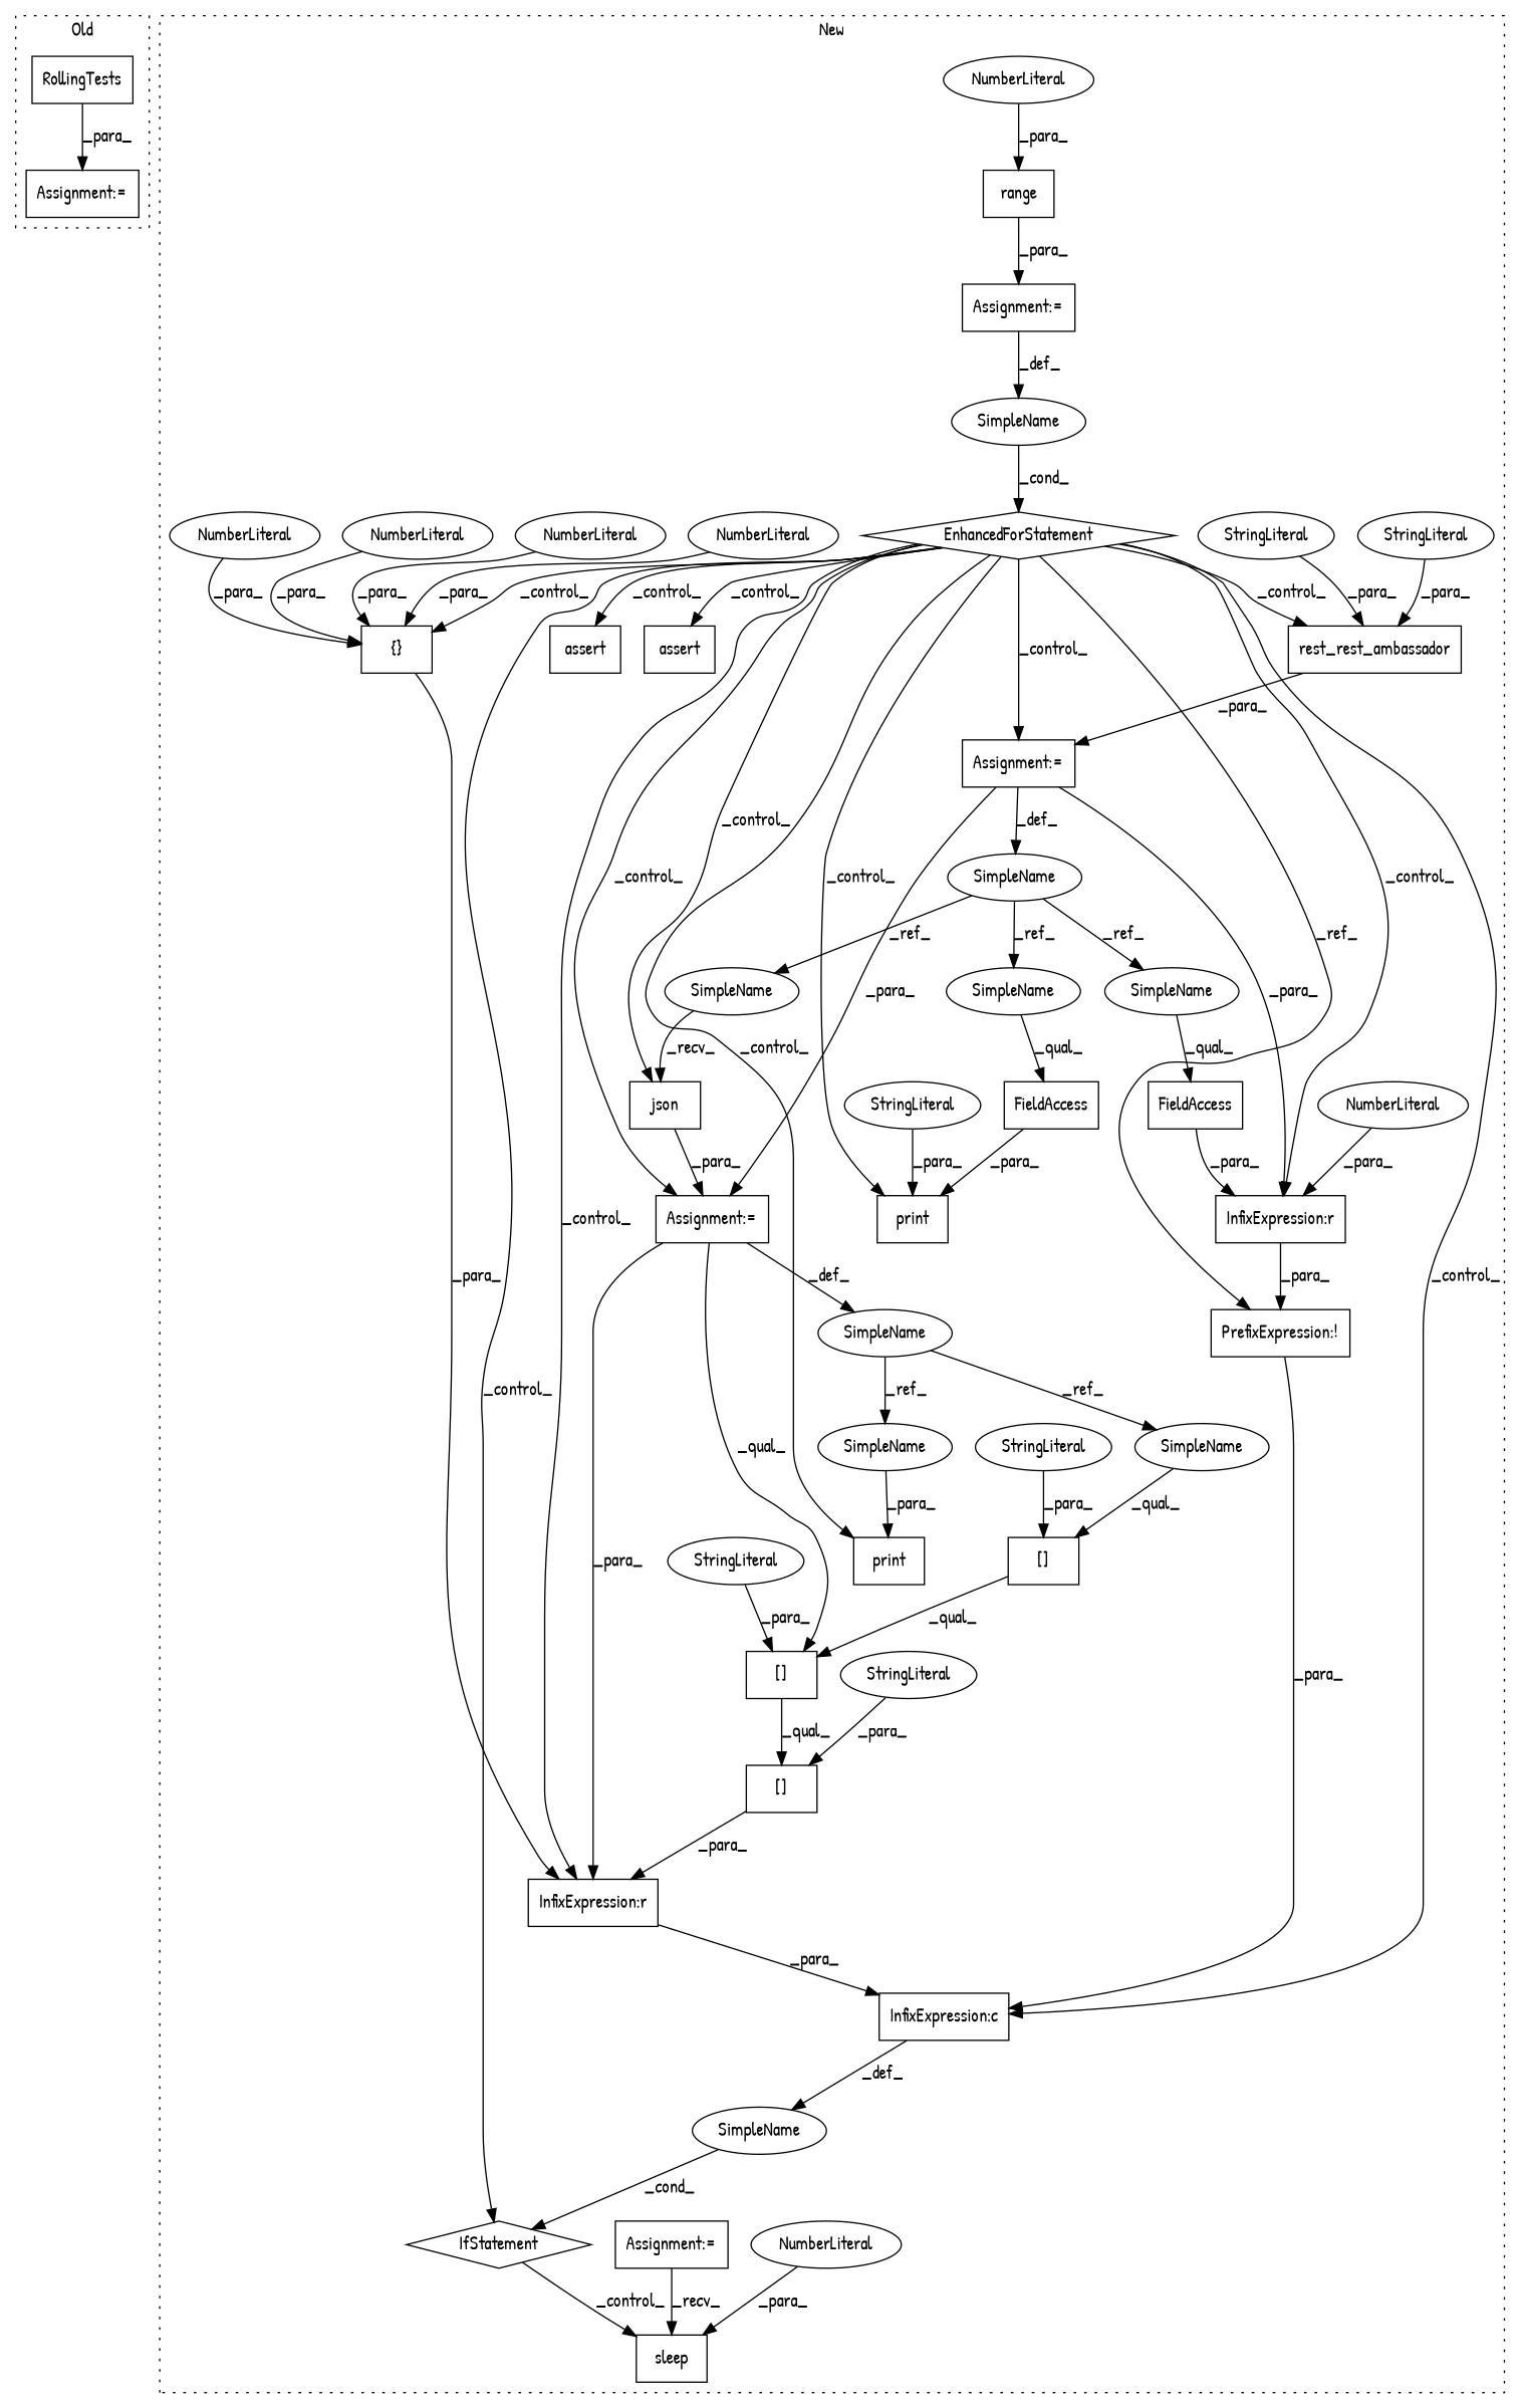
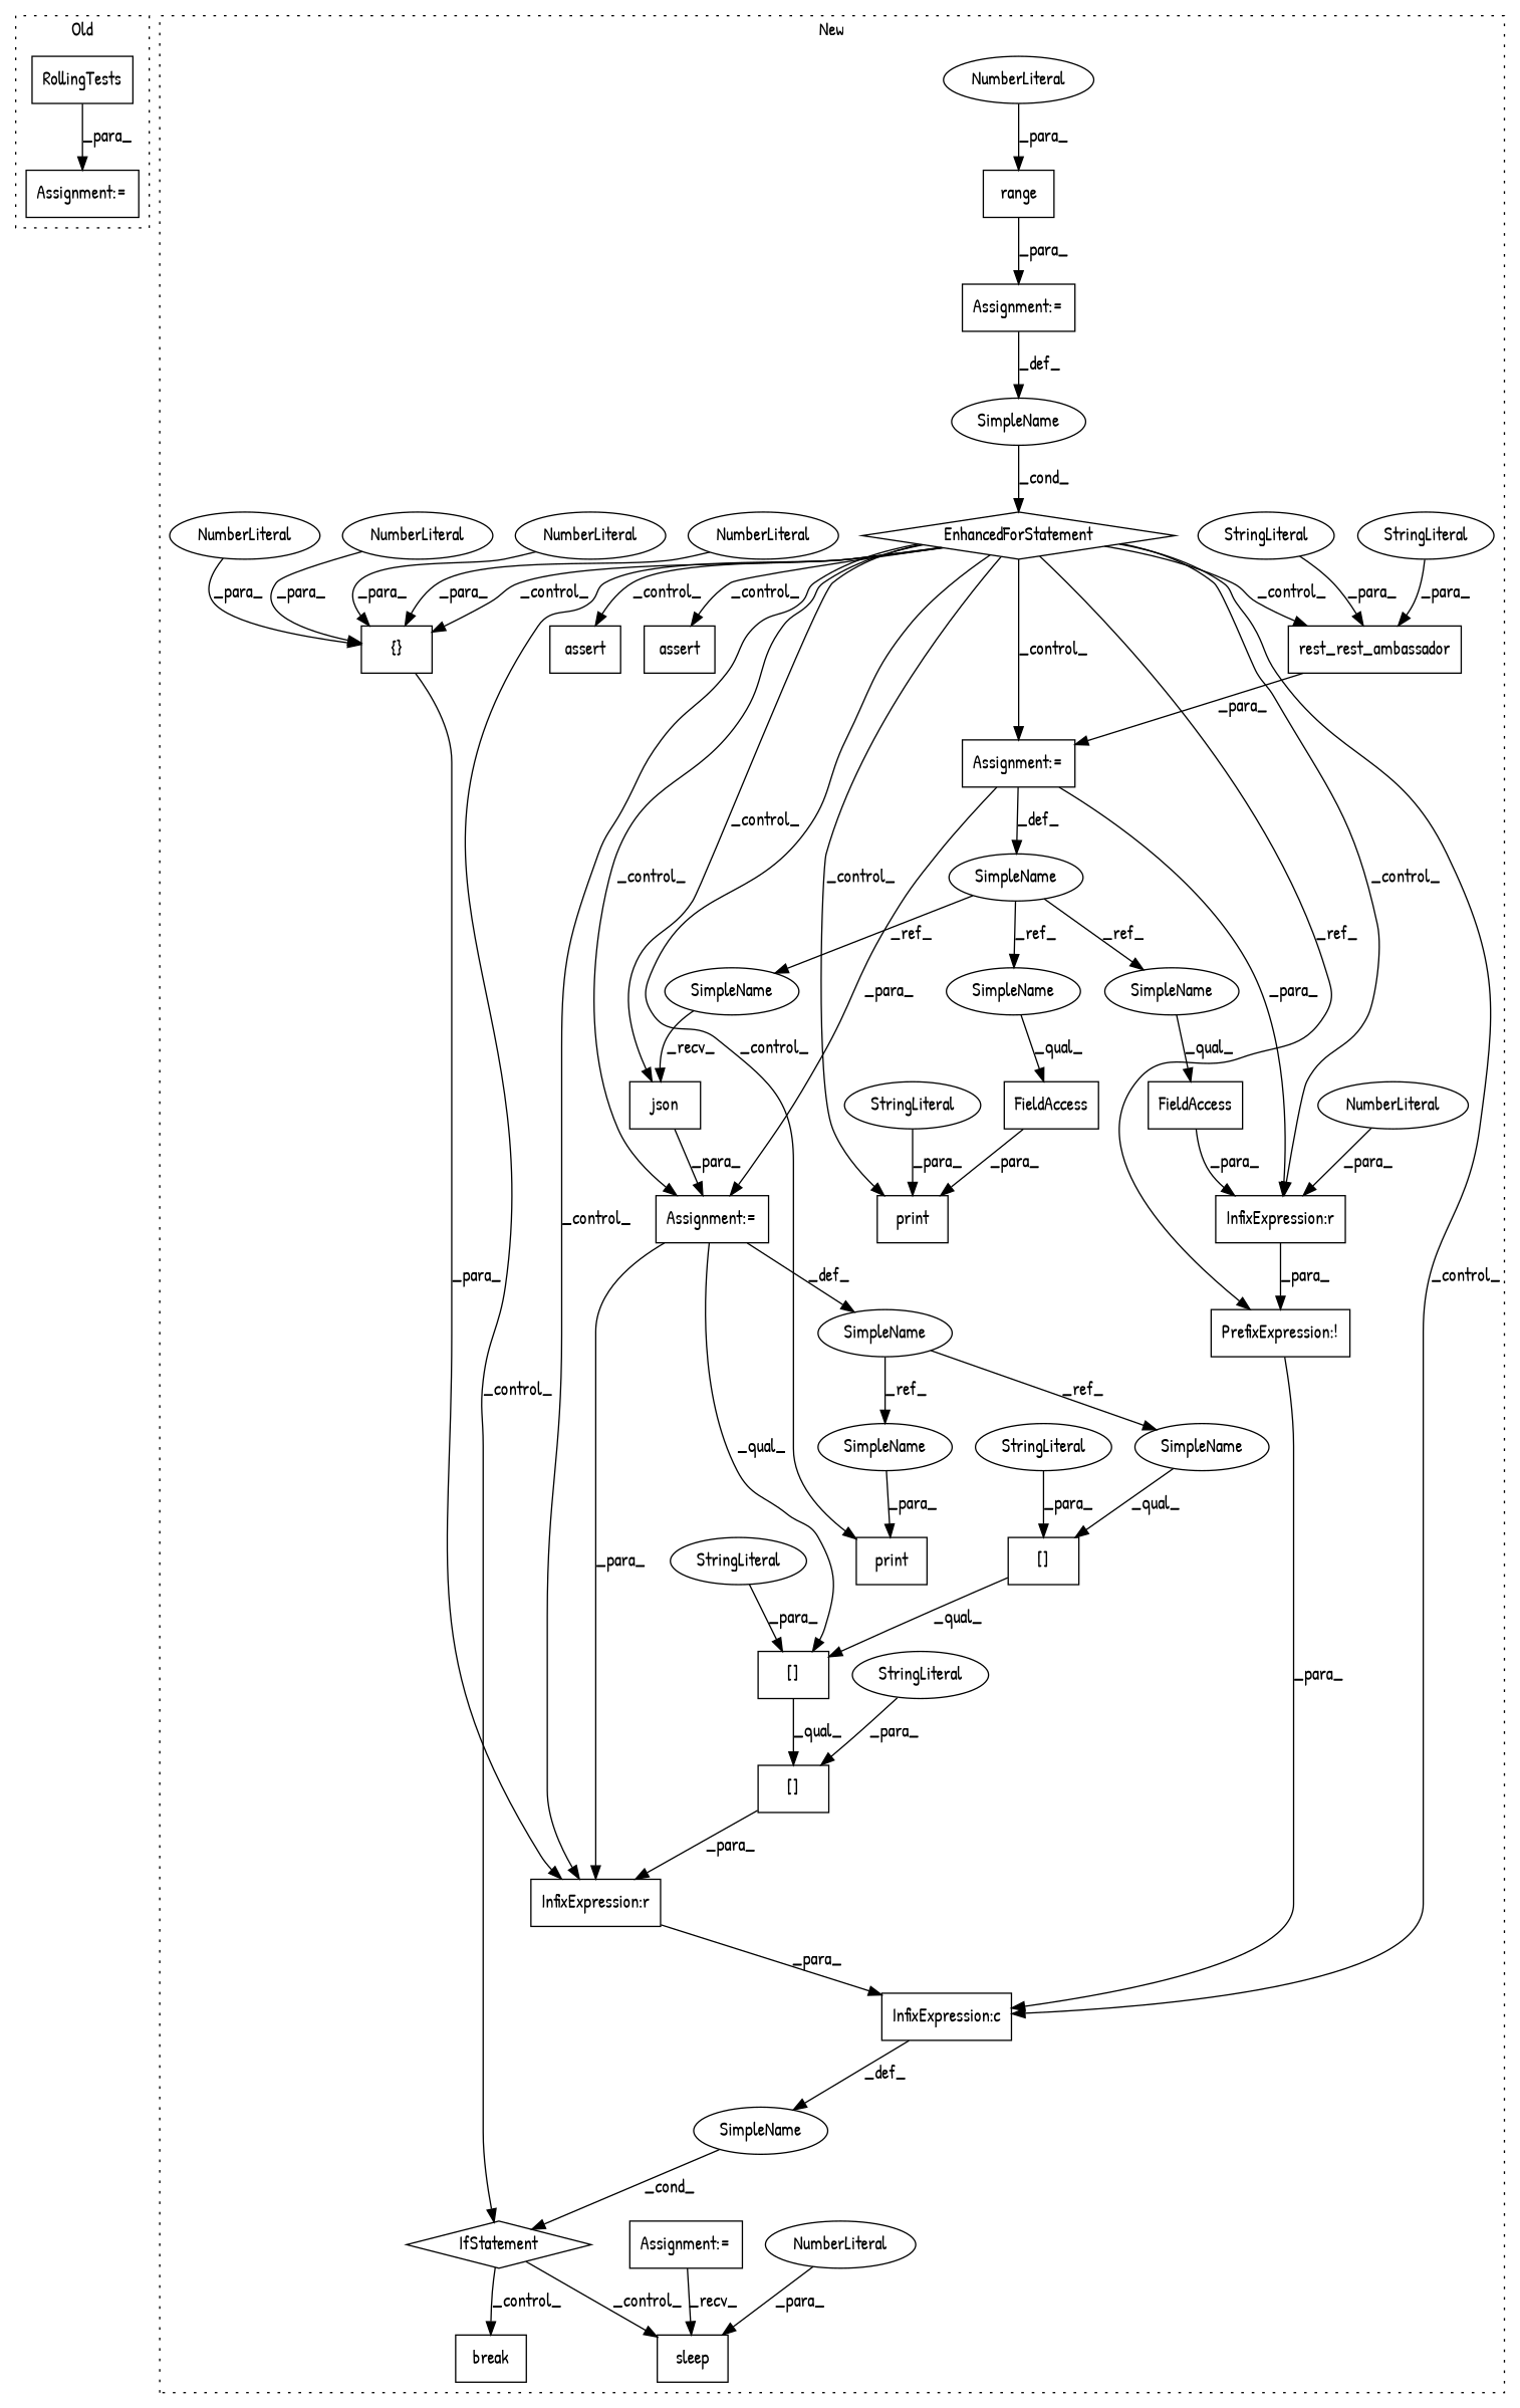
  digraph {
    fontname="Patrick Hand"
    node [a=42 fontname="Patrick Hand" l=1 s="13854,13924" shape=box]
    edge [fontname="Patrick Hand"]
    n1 [a=32 l=14 label=RollingTests s=2209]
    n2 [a=7 label="Assignment:=" s=2208]
    n3 [a=32 l=6 label=json s=14087]
    n4 [a=70 l="53,2" label=EnhancedForStatement shape=diamond]
    n5 [a=32 l="6,1" label=range s="13915,13923"]
    n6 [a=6 l=7 label=assert s=14119]
    n7 [a=34 l=2 label=NumberLiteral s=13921 shape=ellipse]
    n8 [a=6 l=7 label=assert s=14044]
    n9 [a=32 l="24,1" label=rest_rest_ambassador s="13936,13993"]
    n10 [label=SimpleName s=13911 shape=ellipse]
    n11 [a=45 l=8 label=StringLiteral s=13970 shape=ellipse]
    n12 [a=45 l=9 label=StringLiteral s=13960 shape=ellipse]
    n13 [a=32 l="6,1" label=print s="14101,14110"]
    n14 [a=7 l="53,2" label="Assignment:="]
    n15 [a=7 label="Assignment:=" s=14084]
    n16 [a=7 label="Assignment:=" s=13935]
    n17 [label=SimpleName s=13934 shape=ellipse]
    n18 [a=22 l=13 label=FieldAccess s=14495]
    n19 [a=38 label="PrefixExpression:!" s=14493]
    n20 [a=2 l="4,1" label="[]" s="14521,14531"]
    n21 [a=27 l=4 label="InfixExpression:c" s=14516]
    n22 [a=2 l="12,1" label="[]" s="14521,14541"]
+   n23 [a=10 l=6 label=break s=14597]
    n24 [label=SimpleName shape=ellipse l="" s=""]
    n25 [a=32 l="6,1" label=sleep s="14623,14630"]
    n26 [a=34 label=NumberLiteral s=14629 shape=ellipse]
    n27 [l=3 label=SimpleName s=14081 shape=ellipse]
    n28 [a=45 l=8 label=StringLiteral s=14533 shape=ellipse]
    n29 [a=45 l=6 label=StringLiteral s=14525 shape=ellipse]
    n30 [a=27 l=4 label="InfixExpression:r" s=14508]
    n31 [a=34 l=3 label=NumberLiteral s=14512 shape=ellipse]
    n32 [a=25 l="4,2" label=IfStatement s="14489,14585" shape=diamond]
    n33 [a=7 l=4 label="Assignment:=" s=13276]
    n34 [a=2 l="22,1" label="[]" s="14521,14551"]
    n35 [a=27 l=4 label="InfixExpression:r" s=14552]
    n36 [a=4 l="1,1" label="{}" s="14567,14583"]
    n37 [a=34 l=3 label=NumberLiteral s=14580 shape=ellipse]
    n38 [a=34 l=3 label=NumberLiteral s=14568 shape=ellipse]
    n39 [a=34 l=3 label=NumberLiteral s=14572 shape=ellipse]
    n40 [a=34 l=3 label=NumberLiteral s=14576 shape=ellipse]
    n41 [a=45 l=8 label=StringLiteral s=14543 shape=ellipse]
    n42 [a=32 l="6,1" label=print s="14002,14035"]
    n43 [a=22 l=13 label=FieldAccess s=14022]
    n44 [a=45 l=13 label=StringLiteral s=14008 shape=ellipse]
    n45 [label=SimpleName s=14085 shape=ellipse]
    n46 [label=SimpleName s=14495 shape=ellipse]
    n47 [label=SimpleName s=14022 shape=ellipse]
    n48 [l=3 label=SimpleName s=14521 shape=ellipse]
    n49 [l=3 label=SimpleName s=14107 shape=ellipse]
    subgraph cluster_1 {
      label=Old
      style=dotted
      n1
      n2
    }
    subgraph cluster_2 {
      label=New
      style=dotted
      n3
      n4
      n5
      n6
      n7
      n8
      n9
      n10
      n11
      n12
      n13
      n14
      n15
      n16
      n17
      n18
      n19
      n20
      n21
      n22
+     n23
      n24
      n25
      n26
      n27
      n28
      n29
      n30
      n31
      n32
      n33
      n34
      n35
      n36
      n37
      n38
      n39
      n40
      n41
      n42
      n43
      n44
      n45
      n46
      n47
      n48
      n49
    }
    n1 -> n2 [label=_para_]
    n3 -> n15 [label=_para_]
    n4 -> n3 [label=_control_]
    n4 -> n6 [label=_control_]
    n4 -> n8 [label=_control_]
    n4 -> n9 [label=_control_]
    n4 -> n13 [label=_control_]
    n4 -> n15 [label=_control_]
    n4 -> n16 [label=_control_]
    n4 -> n19 [label=_ref_]
    n4 -> n21 [label=_control_]
    n4 -> n30 [label=_control_]
    n4 -> n32 [label=_control_]
    n4 -> n35 [label=_control_]
    n4 -> n36 [label=_control_]
    n4 -> n42 [label=_control_]
    n5 -> n14 [label=_para_]
    n7 -> n5 [label=_para_]
    n9 -> n16 [label=_para_]
    n10 -> n4 [label=_cond_]
    n11 -> n9 [label=_para_]
    n12 -> n9 [label=_para_]
    n14 -> n10 [label=_def_]
    n15 -> n22 [label=_qual_]
    n15 -> n27 [label=_def_]
    n15 -> n35 [label=_para_]
    n16 -> n15 [label=_para_]
    n16 -> n17 [label=_def_]
    n16 -> n30 [label=_para_]
    n17 -> n45 [label=_ref_]
    n17 -> n46 [label=_ref_]
    n17 -> n47 [label=_ref_]
    n18 -> n30 [label=_para_]
    n19 -> n21 [label=_para_]
    n20 -> n22 [label=_qual_]
    n21 -> n24 [label=_def_]
    n22 -> n34 [label=_qual_]
    n24 -> n32 [label=_cond_]
    n26 -> n25 [label=_para_]
    n27 -> n48 [label=_ref_]
    n27 -> n49 [label=_ref_]
    n28 -> n22 [label=_para_]
    n29 -> n20 [label=_para_]
    n30 -> n19 [label=_para_]
    n31 -> n30 [label=_para_]
+   n32 -> n23 [label=_control_]
    n32 -> n25 [label=_control_]
    n33 -> n25 [label=_recv_]
    n34 -> n35 [label=_para_]
    n35 -> n21 [label=_para_]
    n36 -> n35 [label=_para_]
    n37 -> n36 [label=_para_]
    n38 -> n36 [label=_para_]
    n39 -> n36 [label=_para_]
    n40 -> n36 [label=_para_]
    n41 -> n34 [label=_para_]
    n43 -> n42 [label=_para_]
    n44 -> n42 [label=_para_]
    n45 -> n3 [label=_recv_]
    n46 -> n18 [label=_qual_]
    n47 -> n43 [label=_qual_]
    n48 -> n20 [label=_qual_]
    n49 -> n13 [label=_para_]
  }
